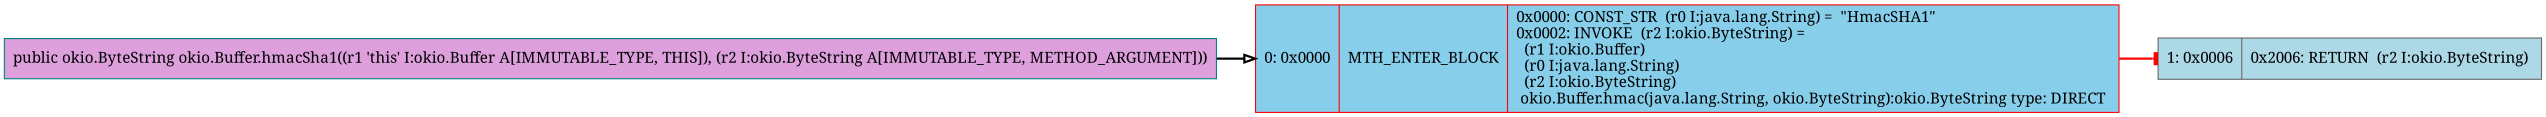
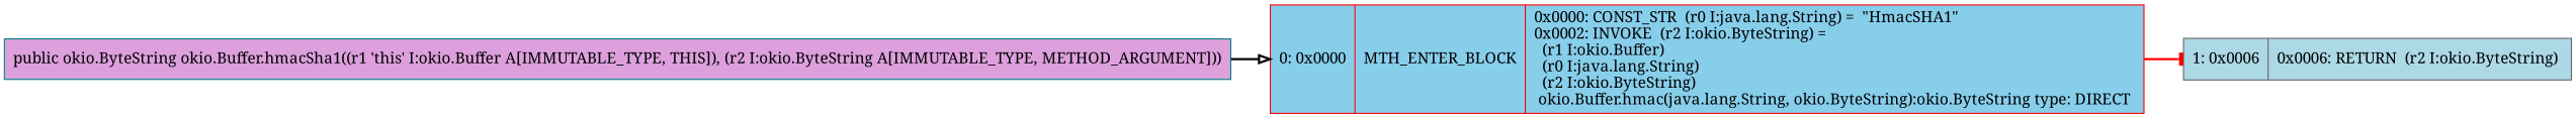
  digraph {
    rankdir=LR
    fontname="Noto Serif"
    node [shape=record style=filled fontname="Noto Serif"]
    edge [style=bold fontname="Noto Serif"]
    n1 [label="{0\:\ 0x0000|MTH_ENTER_BLOCK\l|0x0000: CONST_STR  (r0 I:java.lang.String) =  \"HmacSHA1\" \l0x0002: INVOKE  (r2 I:okio.ByteString) = \l  (r1 I:okio.Buffer)\l  (r0 I:java.lang.String)\l  (r2 I:okio.ByteString)\l okio.Buffer.hmac(java.lang.String, okio.ByteString):okio.ByteString type: DIRECT \l}" fillcolor=skyblue color=red]
-   n2 [label="{1\:\ 0x0006|0x2006: RETURN  (r2 I:okio.ByteString) \l}" fillcolor=lightblue color=gray40]
+   n2 [label="{1\:\ 0x0006|0x0006: RETURN  (r2 I:okio.ByteString) \l}" fillcolor=lightblue color=gray40]
    n3 [label="{public okio.ByteString okio.Buffer.hmacSha1((r1 'this' I:okio.Buffer A[IMMUTABLE_TYPE, THIS]), (r2 I:okio.ByteString A[IMMUTABLE_TYPE, METHOD_ARGUMENT])) }" fillcolor=plum color=teal]
    n1 -> n2 [color=red arrowhead=tee]
    n3 -> n1 [color=black arrowhead=onormal]
  }
